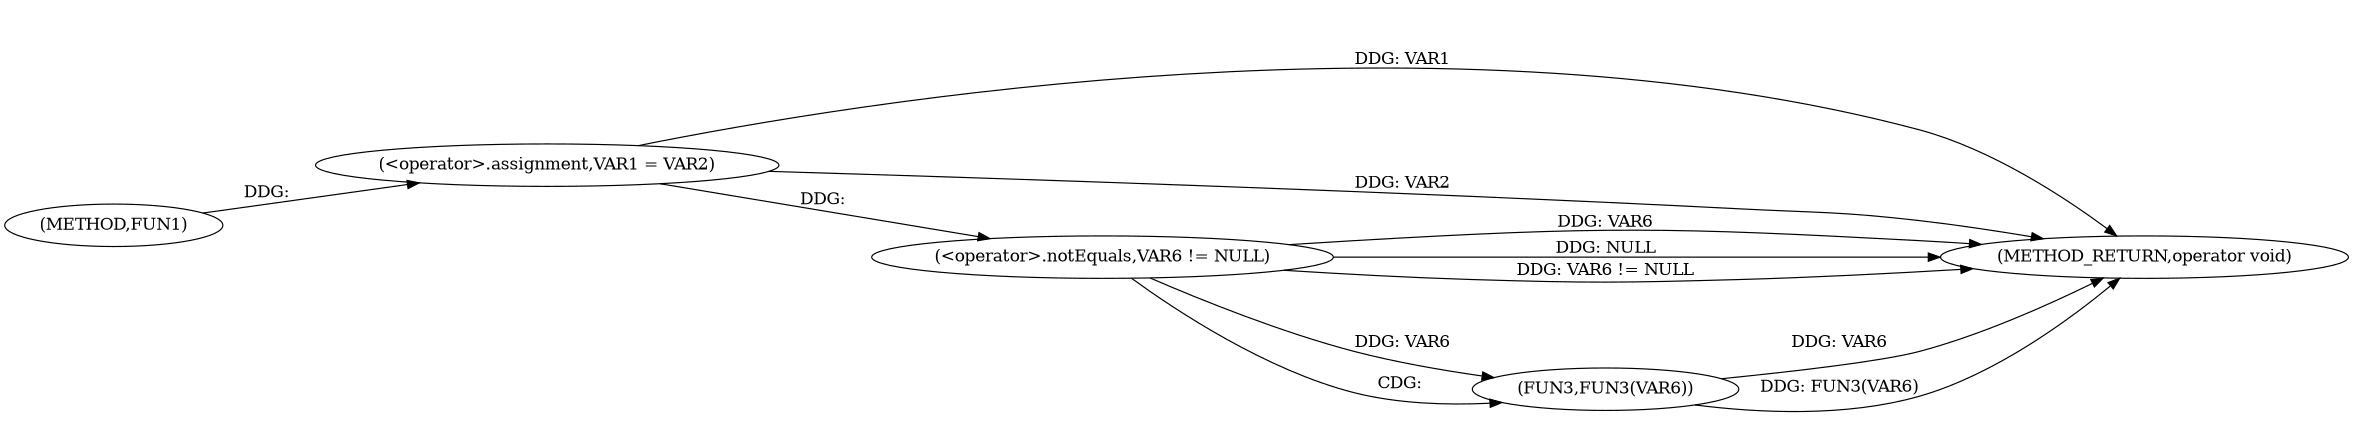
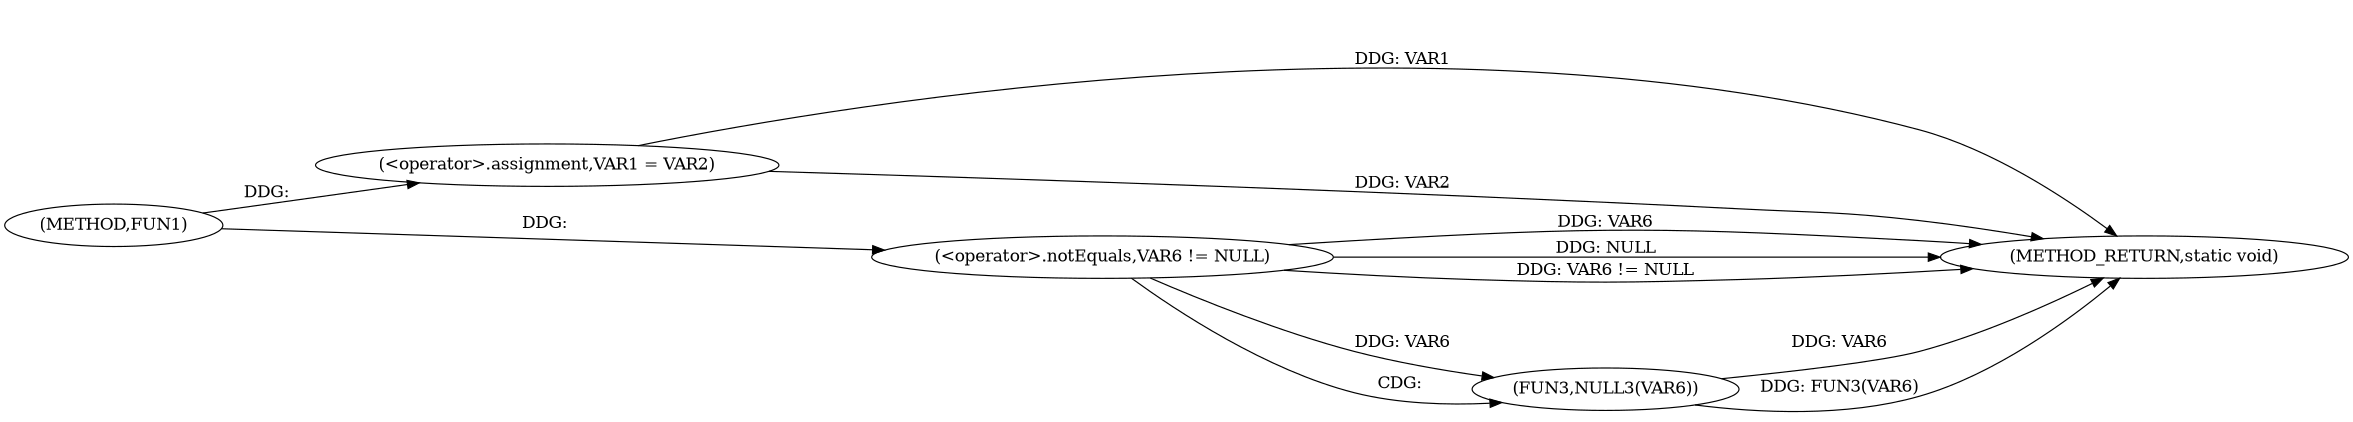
  digraph {
    rankdir=LR
    n1 [label="(METHOD,FUN1)"]
    n2 [label="(<operator>.assignment,VAR1 = VAR2)"]
    n3 [label="(<operator>.notEquals,VAR6 != NULL)"]
-   n4 [label="(METHOD_RETURN,operator void)"]
-   n5 [label="(FUN3,FUN3(VAR6))"]
+   n4 [label="(METHOD_RETURN,static void)"]
+   n5 [label="(FUN3,NULL3(VAR6))"]
    n1 -> n2 [label="DDG: "]
-   n2 -> n3 [label="DDG: "]
+   n1 -> n3 [label="DDG: "]
    n2 -> n4 [label="DDG: VAR1"]
    n2 -> n4 [label="DDG: VAR2"]
    n3 -> n4 [label="DDG: VAR6"]
    n3 -> n4 [label="DDG: NULL"]
    n3 -> n4 [label="DDG: VAR6 != NULL"]
    n3 -> n5 [label="DDG: VAR6"]
    n3 -> n5 [label="CDG: "]
    n5 -> n4 [label="DDG: VAR6"]
    n5 -> n4 [label="DDG: FUN3(VAR6)"]
  }
